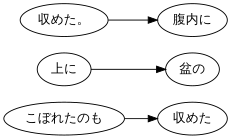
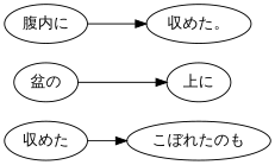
  digraph {
    fontname="Comic Neue"
    rankdir=LR
    node [fontname="Comic Neue"]
    edge [fontname="Comic Neue"]
    n1 [label="収めた"]
    n2 [label="こぼれたのも"]
    n3 [label="盆の"]
    n4 [label="上に"]
    n5 [label="収めた。"]
    n6 [label="腹内に"]
-   n2 -> n1
-   n4 -> n3
-   n5 -> n6
+   n1 -> n2
+   n3 -> n4
+   n6 -> n5
  }
